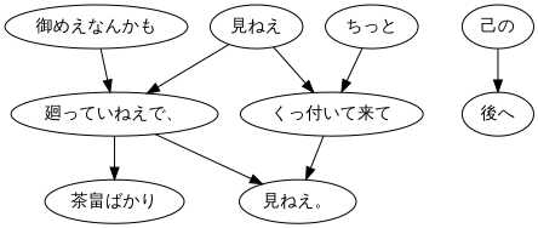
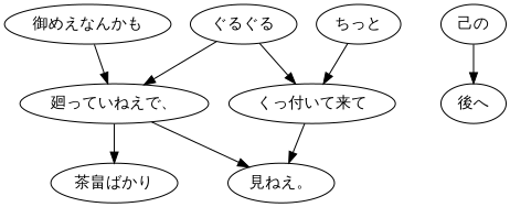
  digraph {
    n1 [label="御めえなんかも"]
    n2 [label="廻っていねえで、"]
    n3 [label="茶畠ばかり"]
    n4 [label="見ねえ。"]
-   n5 [label="見ねえ"]
+   n5 [label="ぐるぐる"]
    n6 [label="くっ付いて来て"]
    n7 [label="ちっと"]
    n8 [label="己の"]
    n9 [label="後へ"]
    n1 -> n2
    n2 -> n3
    n2 -> n4
    n5 -> n2
    n5 -> n6
    n6 -> n4
    n7 -> n6
    n8 -> n9
  }
